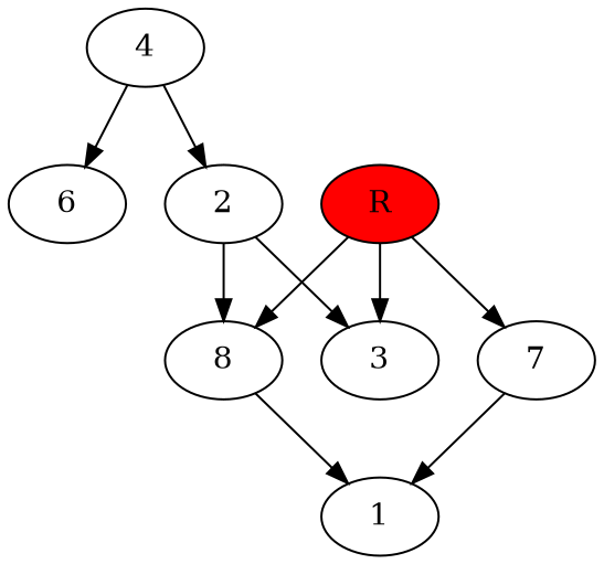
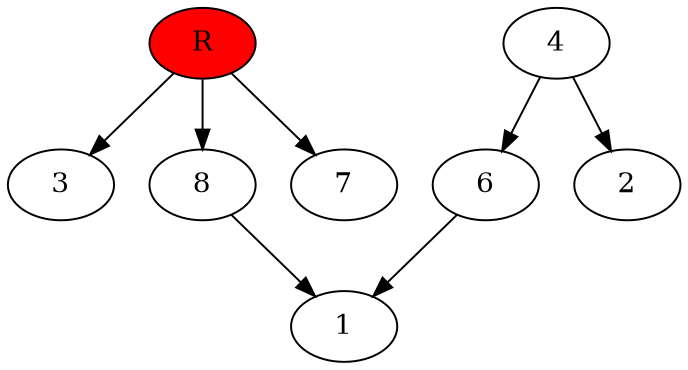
  digraph {
    6
    1
    2
    3
    8
    4
    R [fillcolor="#ff0000" style=filled]
    7
-   7 -> 1
-   2 -> 3
-   2 -> 8
+   6 -> 1
    8 -> 1
    4 -> 6
    4 -> 2
    R -> 3
    R -> 8
    R -> 7
  }
